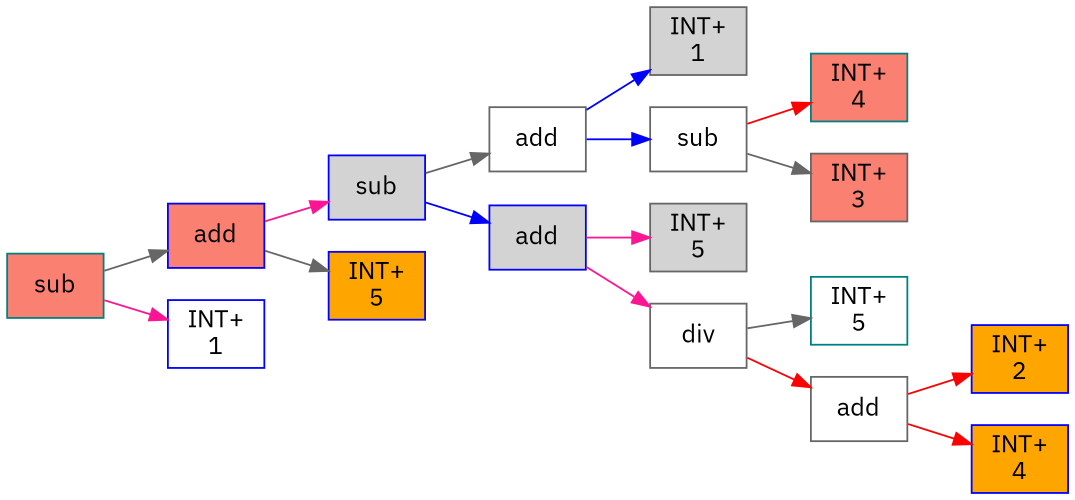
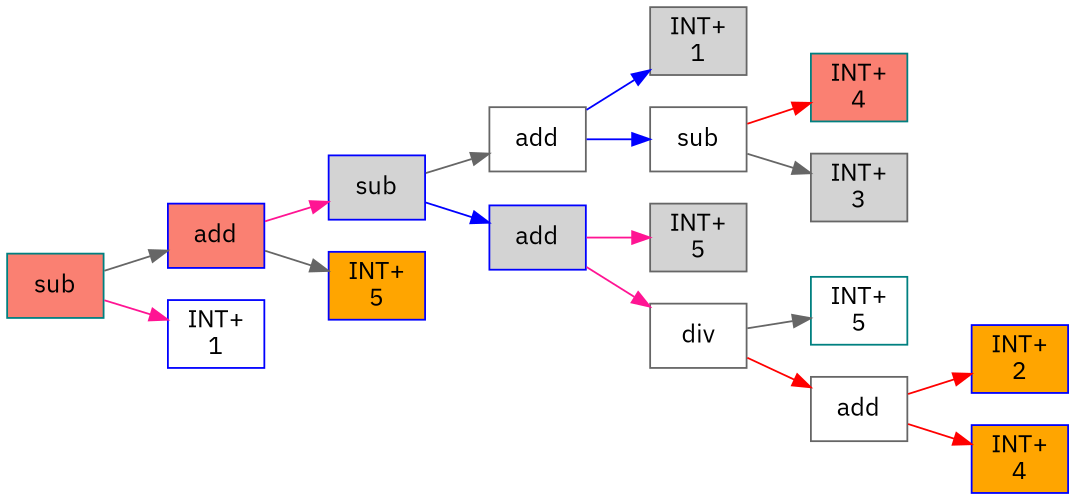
  digraph {
    rankdir=LR
    fontname="IBM Plex Sans"
    node [shape=box style=filled fillcolor=white color=blue fontname="IBM Plex Sans"]
    edge [color=gray40 fontname="IBM Plex Sans"]
    n1 [label=sub fillcolor=salmon color=teal]
    n2 [label=add fillcolor=salmon]
    n3 [label="INT+\n1"]
    n4 [label=sub fillcolor=lightgrey]
    n5 [label="INT+\n5" fillcolor=orange]
    n6 [label=add color=gray40]
    n7 [label=add fillcolor=lightgrey]
    n8 [label="INT+\n1" fillcolor=lightgrey color=gray40]
    n9 [label=sub color=gray40]
    n10 [label="INT+\n4" fillcolor=salmon color=teal]
-   n11 [label="INT+\n3" fillcolor=salmon color=gray40]
+   n11 [label="INT+\n3" fillcolor=lightgrey color=gray40]
    n12 [label="INT+\n5" fillcolor=lightgrey color=gray40]
    n13 [label=div color=gray40]
    n14 [label="INT+\n5" color=teal]
    n15 [label=add color=gray40]
    n16 [label="INT+\n2" fillcolor=orange]
    n17 [label="INT+\n4" fillcolor=orange]
    n1 -> n2
    n1 -> n3 [color=deeppink]
    n2 -> n4 [color=deeppink]
    n2 -> n5
    n4 -> n6
    n4 -> n7 [color=blue]
    n6 -> n8 [color=blue]
    n6 -> n9 [color=blue]
    n7 -> n12 [color=deeppink]
    n7 -> n13 [color=deeppink]
    n9 -> n10 [color=red]
    n9 -> n11
    n13 -> n14
    n13 -> n15 [color=red]
    n15 -> n16 [color=red]
    n15 -> n17 [color=red]
  }
